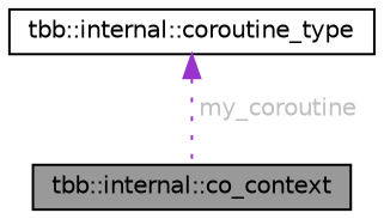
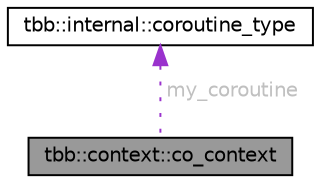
  digraph {
    node [color=black fontname=Helvetica fontsize=10 shape=box style=filled]
-   n1 [fillcolor=grey60 fontcolor=black height=0.2 label="tbb::internal::co_context" width=0.4]
+   n1 [fillcolor=grey60 fontcolor=black height=0.2 label="tbb::context::co_context" width=0.4]
    n2 [fillcolor=white height=0.2 label="tbb::internal::coroutine_type" width=0.4]
    n2 -> n1 [color=darkorchid3 dir=back fontcolor=grey fontname=Helvetica fontsize=10 label=" my_coroutine" labelfontname=Helvetica labelfontsize=10 style=dotted]
  }
